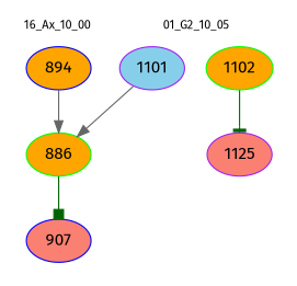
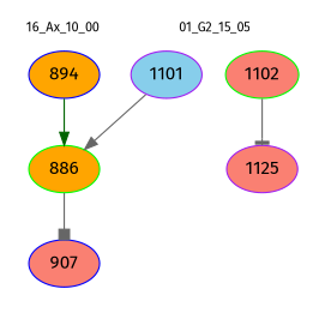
  digraph {
    fontname="Fira Sans"
    node [color=blue fillcolor=orange fontname="Fira Sans" style=filled]
    edge [arrowhead=normal color=darkgreen fontname="Fira Sans"]
    n1 [label=894]
    n2 [color=green label=886]
    n3 [fillcolor=salmon label=907]
    n4 [color=purple fillcolor=skyblue label=1101]
-   n5 [color=green label=1102]
+   n5 [color=green fillcolor=salmon label=1102]
    n6 [color=purple fillcolor=salmon label=1125]
    subgraph cluster_1 {
      color=white
      fontsize=10
      label="16_Ax_10_00"
      n1
      n2
      n3
    }
    subgraph cluster_2 {
      color=white
      fontsize=10
-     label="01_G2_10_05"
+     label="01_G2_15_05"
      n4
      n5
      n6
    }
-   n1 -> n2 [color=gray40]
-   n2 -> n3 [arrowhead=box]
+   n1 -> n2
+   n2 -> n3 [arrowhead=box color=gray40]
    n4 -> n2 [color=gray40]
-   n5 -> n6 [arrowhead=tee]
+   n5 -> n6 [arrowhead=tee color=gray40]
  }
